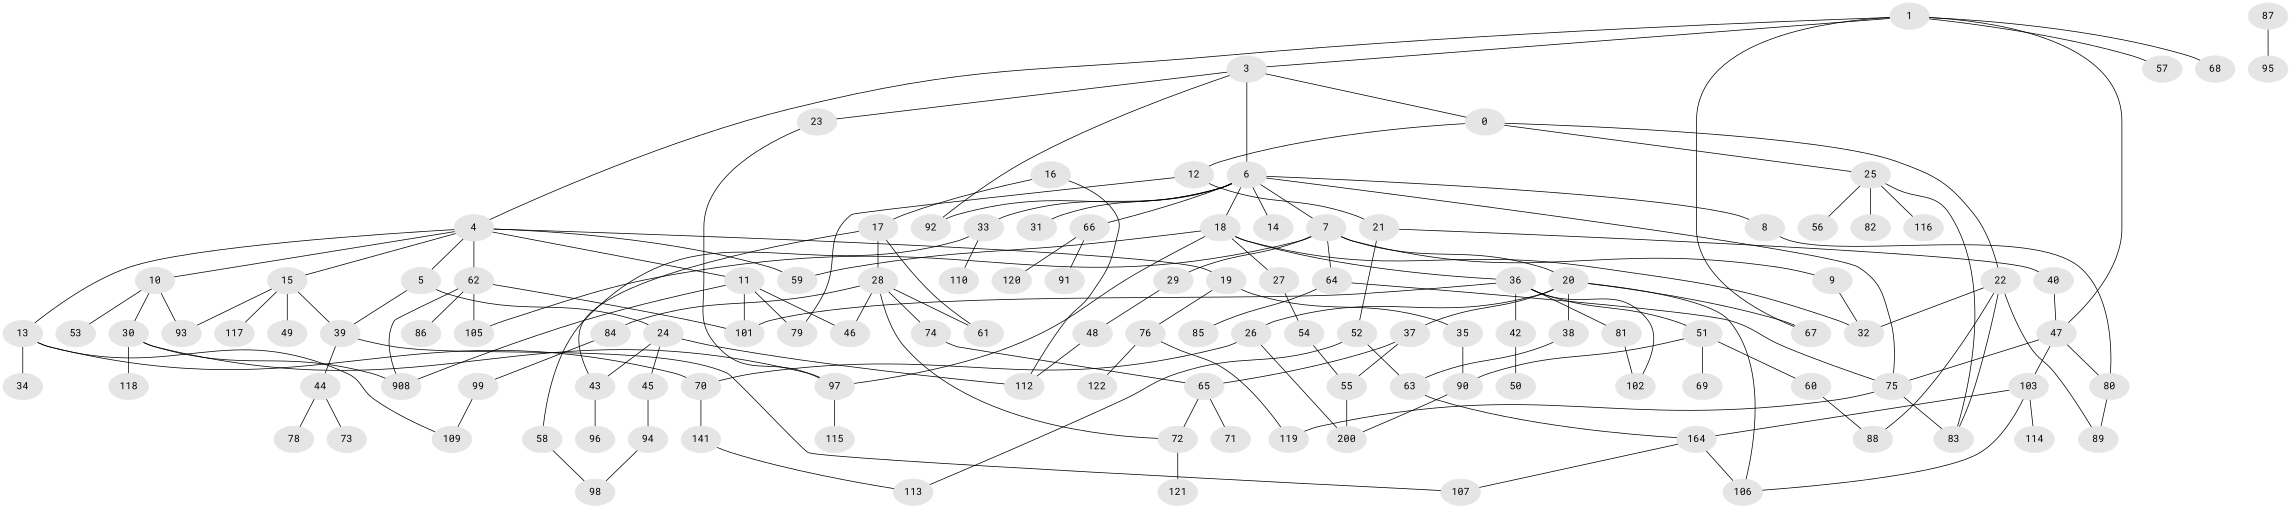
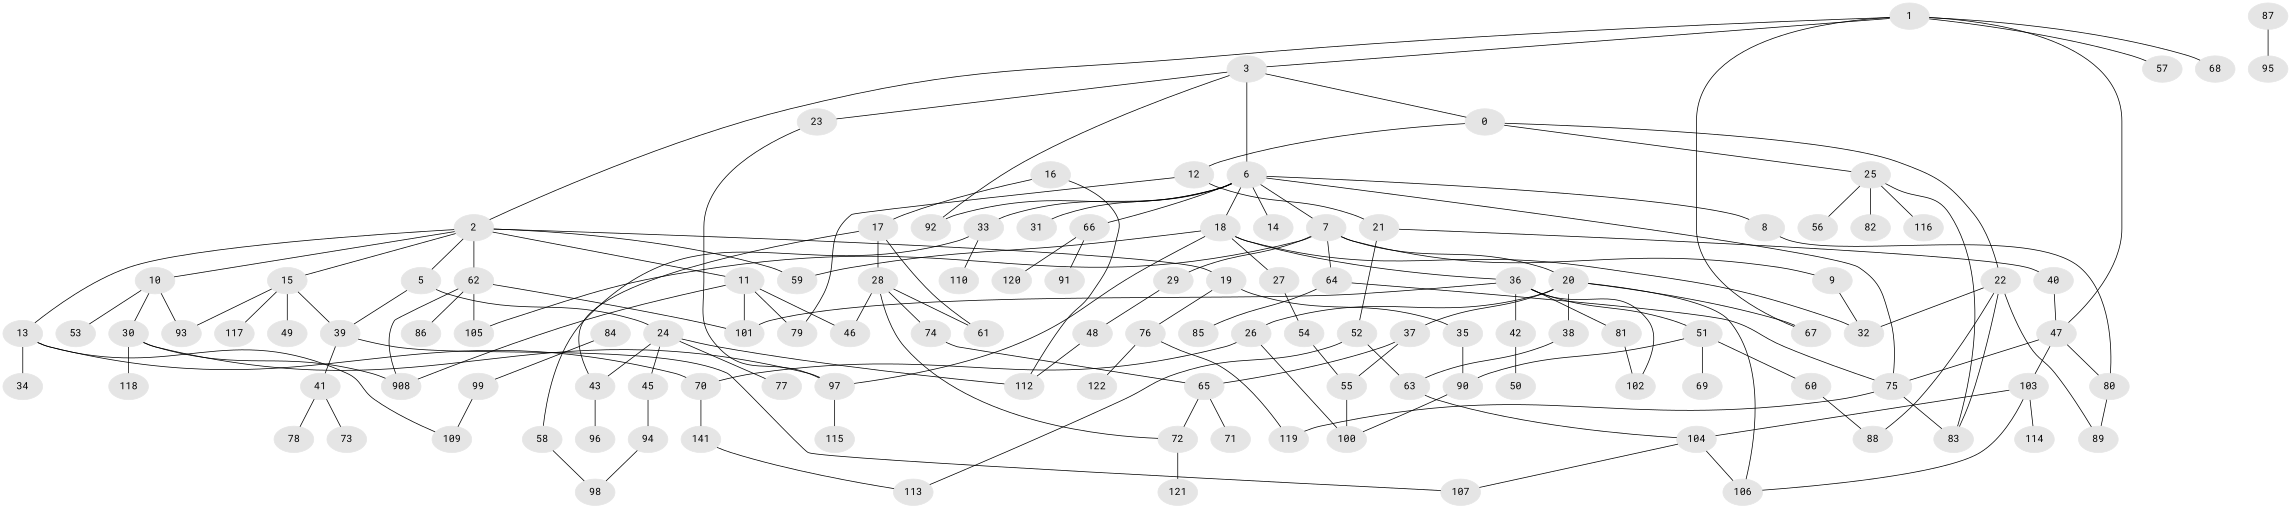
  graph {
    fontname="Roboto Mono"
    node [color=gray90 fontname="Roboto Mono" style=filled]
    edge [fontname="Roboto Mono"]
    1
-   2 [label=4]
+   2
    3
    47
    57
    67
    68
    5
    10
    11
    13
    15
    19
    59
    62
    n16 [label=0]
    6
    23
    92
    75
    80
    103
    24
    39
    30
    53
    93
    46
    79
    101
    n31 [label=908]
    34
    70
    109
    49
    117
    35
    76
    105
    86
    12
    22
    25
    7
    8
    14
    18
    31
    33
    66
    97
    21
    32
    83
    88
    89
    56
    82
    116
    112
    43
    45
-   41 [label=44]
+   77
+   41
    107
    9
    20
    29
    64
    16
    17
    27
    36
    58
    110
    91
    120
    119
    26
    37
    38
    106
    48
    85
    118
    40
    52
    n88 [label=141]
    28
    61
    72
    74
    84
    96
    54
    42
    51
    81
    102
    115
    90
    122
-   100 [label=200]
+   100
    55
    65
    63
    113
    94
    121
    99
    98
    50
    60
    69
    71
-   104 [label=164]
+   104
    73
    78
    114
    87
    95
    1 -- 2
    1 -- 3
    1 -- 47
    1 -- 57
    1 -- 67
    1 -- 68
    2 -- 5
    2 -- 10
    2 -- 11
    2 -- 13
    2 -- 15
    2 -- 19
    2 -- 59
    2 -- 62
    3 -- n16
    3 -- 6
    3 -- 23
    3 -- 92
    47 -- 75
    47 -- 80
    47 -- 103
    5 -- 24
    5 -- 39
    10 -- 30
    10 -- 53
    10 -- 93
    11 -- 46
    11 -- 79
    11 -- 101
    11 -- n31
    13 -- 34
    13 -- 70
    13 -- 109
    15 -- 39
    15 -- 93
    15 -- 49
    15 -- 117
    19 -- 35
    19 -- 76
    62 -- 101
    62 -- n31
    62 -- 105
    62 -- 86
    n16 -- 12
    n16 -- 22
    n16 -- 25
    6 -- 92
    6 -- 75
    6 -- 7
    6 -- 8
    6 -- 14
    6 -- 18
    6 -- 31
    6 -- 33
    6 -- 66
    23 -- 97
    75 -- 83
    75 -- 119
    80 -- 89
    103 -- 106
    103 -- 104
    103 -- 114
    24 -- 112
    24 -- 43
    24 -- 45
+   24 -- 77
    39 -- 41
    39 -- 107
    30 -- n31
    30 -- 97
    30 -- 118
    70 -- n88
    35 -- 90
    76 -- 119
    76 -- 122
    12 -- 79
    12 -- 21
    22 -- 32
    22 -- 83
    22 -- 88
    22 -- 89
    25 -- 83
    25 -- 56
    25 -- 82
    25 -- 116
    7 -- 105
    7 -- 9
    7 -- 20
    7 -- 29
    7 -- 64
    8 -- 80
    18 -- 59
    18 -- 97
    18 -- 32
    18 -- 27
    18 -- 36
    33 -- 58
    33 -- 110
    66 -- 91
    66 -- 120
    97 -- 115
    21 -- 40
    21 -- 52
    43 -- 96
    45 -- 94
    41 -- 73
    41 -- 78
    9 -- 32
    20 -- 67
    20 -- 26
    20 -- 37
    20 -- 38
    20 -- 106
    29 -- 48
    64 -- 75
    64 -- 85
    16 -- 112
    16 -- 17
    17 -- 43
    17 -- 28
    17 -- 61
    27 -- 54
    36 -- 101
    36 -- 42
    36 -- 51
    36 -- 81
    36 -- 102
    58 -- 98
    26 -- 70
    26 -- 100
    37 -- 55
    37 -- 65
    38 -- 63
    48 -- 112
    40 -- 47
    52 -- 63
    52 -- 113
    n88 -- 113
    28 -- 46
    28 -- 61
    28 -- 72
    28 -- 74
-   28 -- 84
    72 -- 121
    74 -- 65
    84 -- 99
    54 -- 55
    42 -- 50
    51 -- 90
    51 -- 60
    51 -- 69
    81 -- 102
    90 -- 100
    55 -- 100
    65 -- 72
    65 -- 71
    63 -- 104
    94 -- 98
    99 -- 109
    60 -- 88
    104 -- 107
    104 -- 106
    87 -- 95
  }
